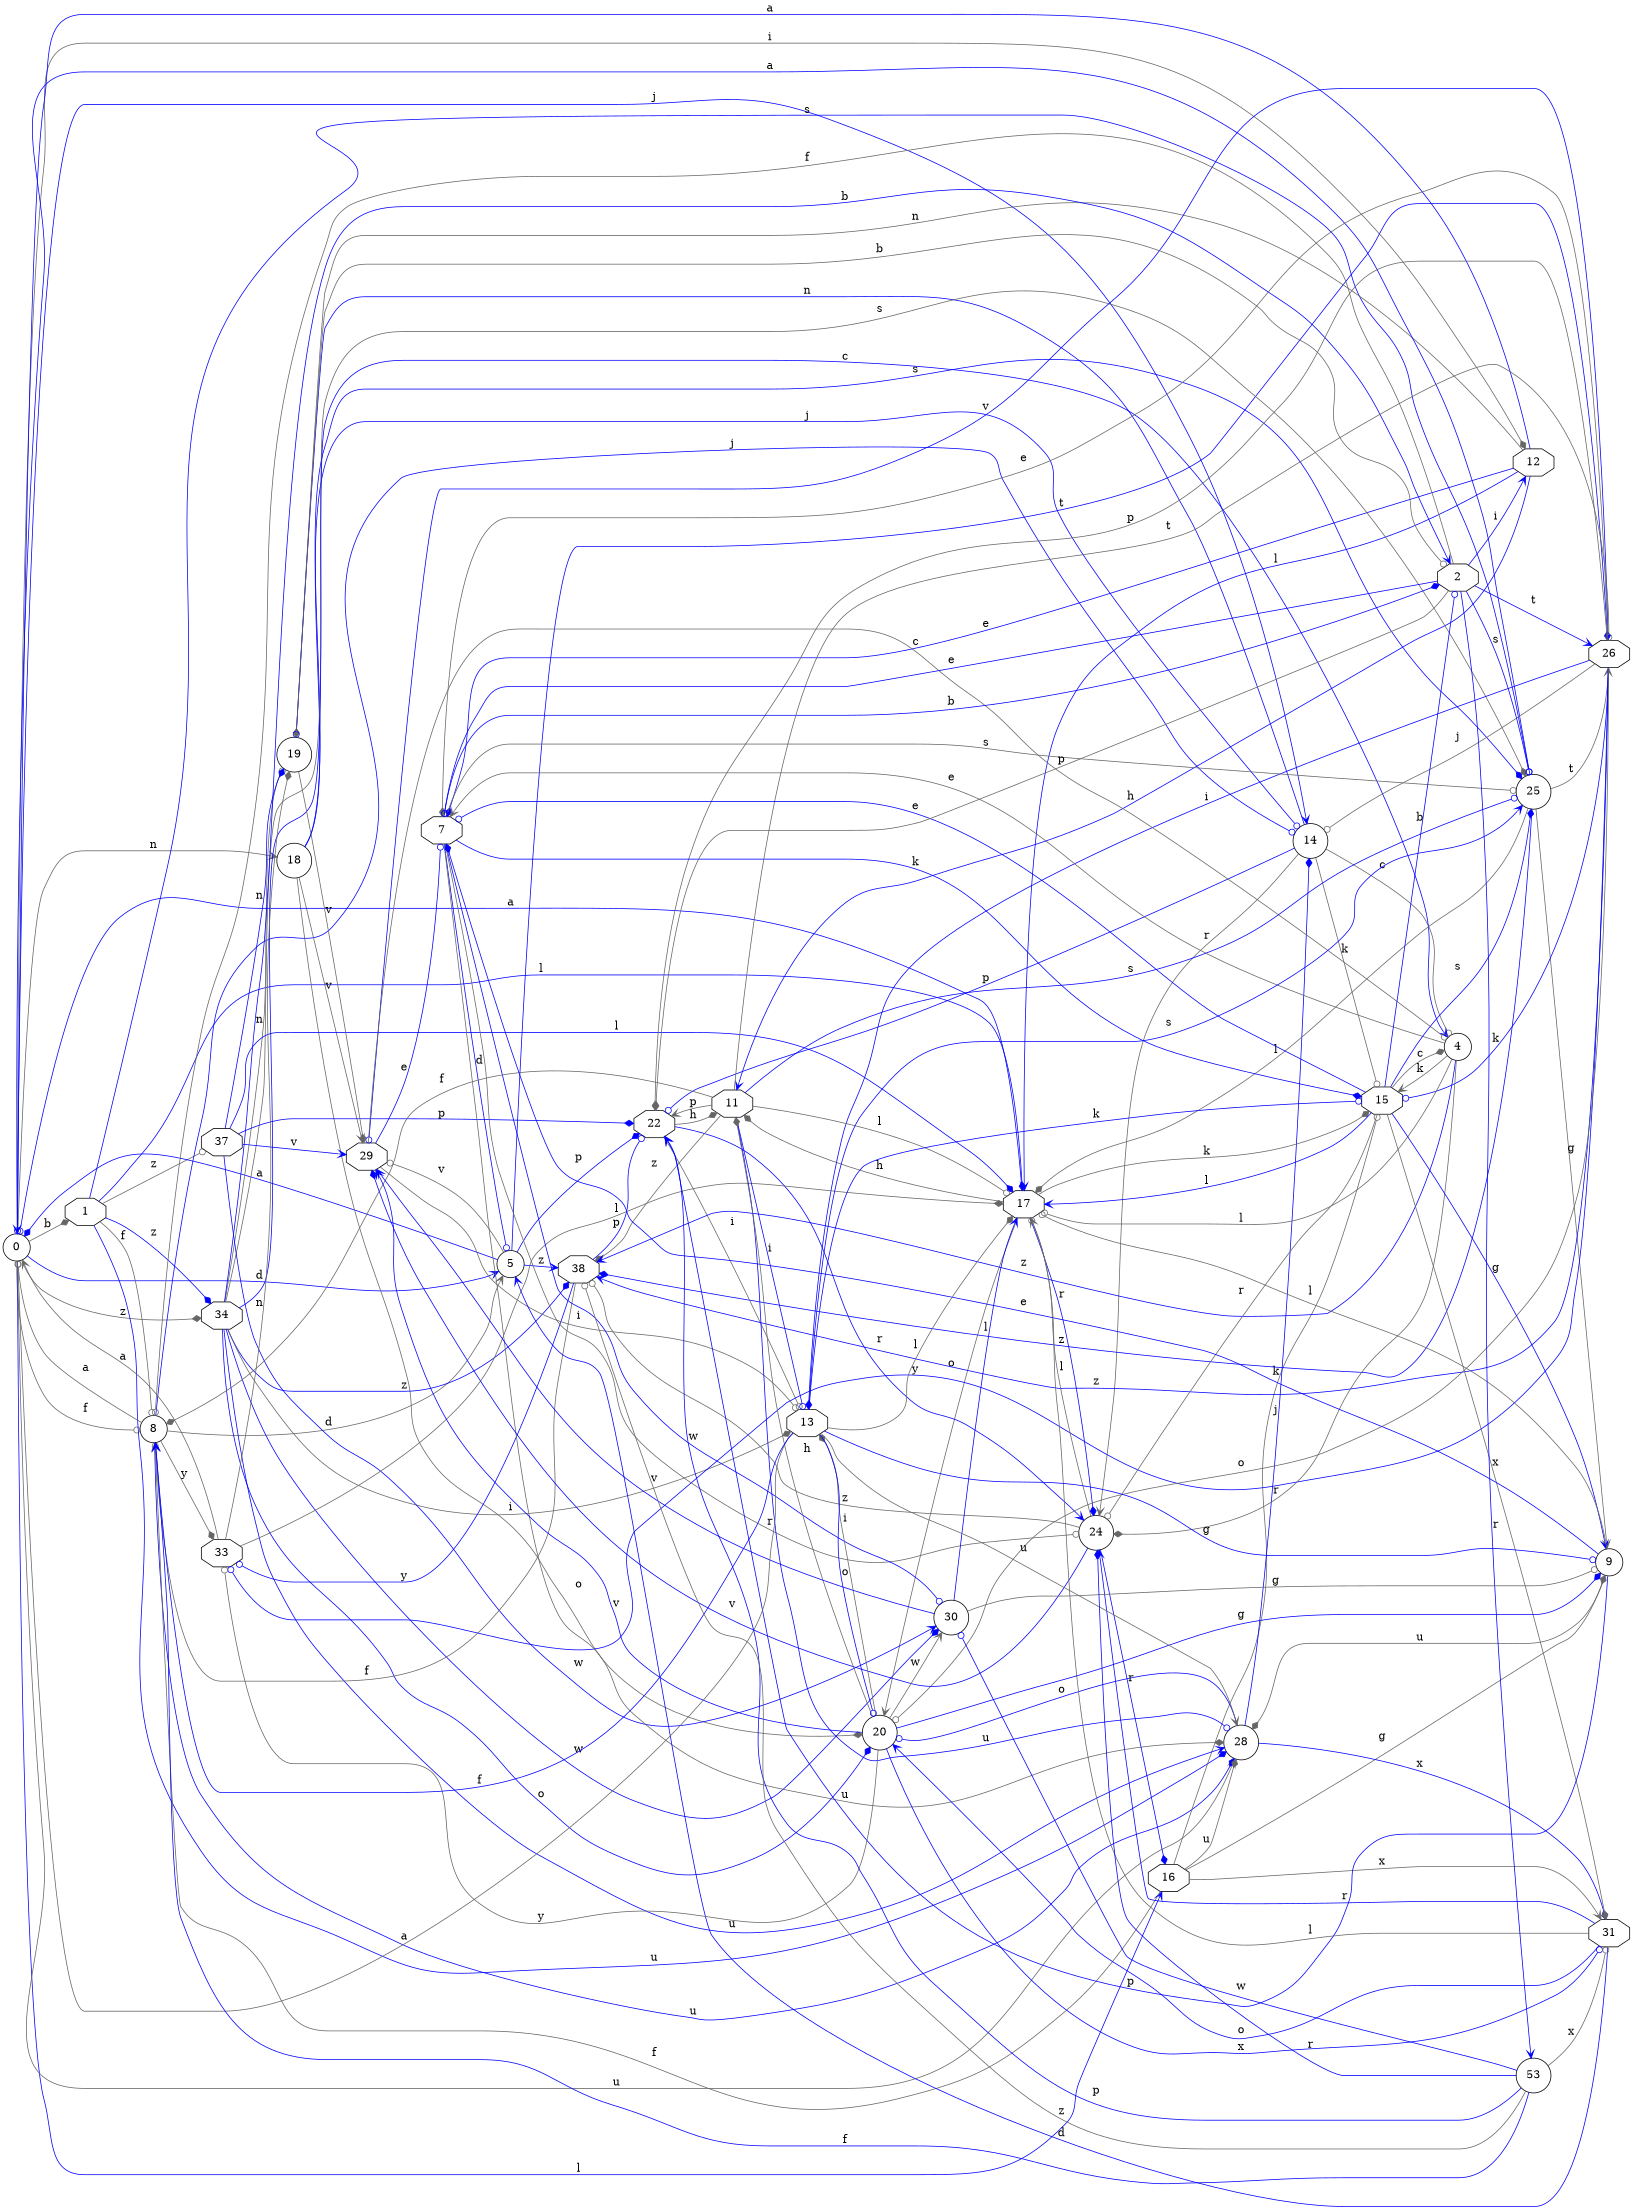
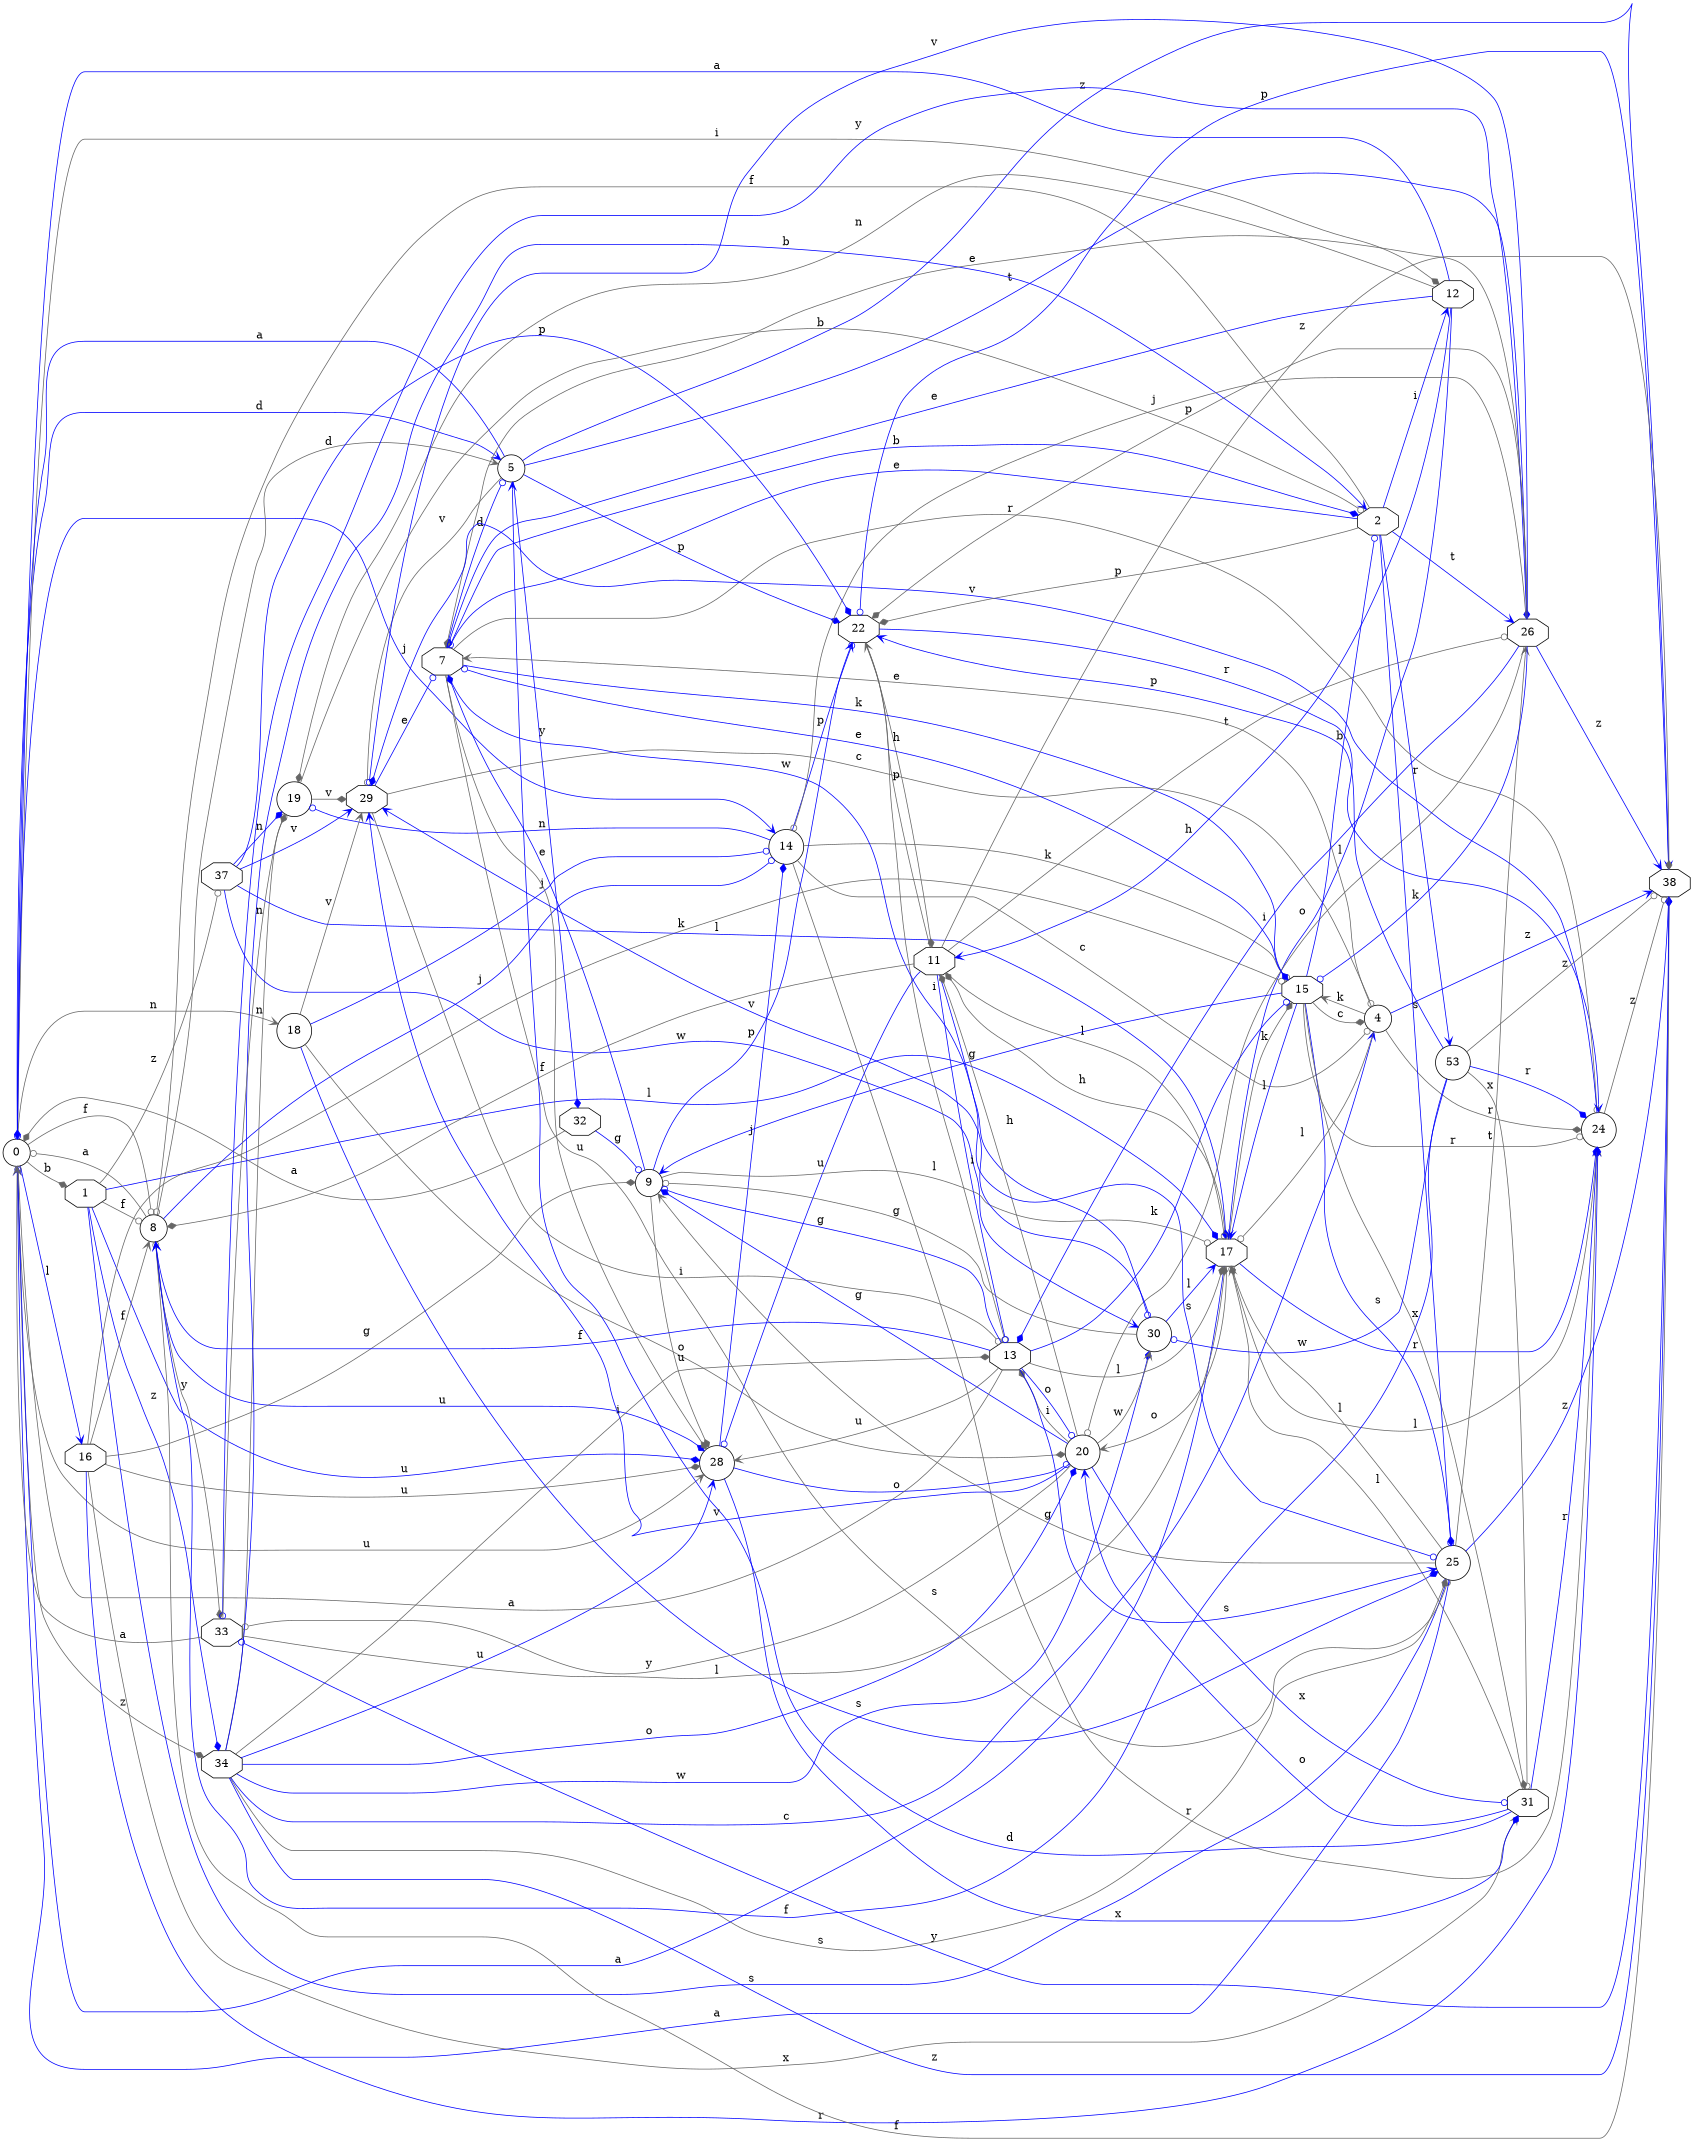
  strict digraph {
    rankdir=LR
    node [shape=octagon]
    edge [arrowhead=diamond color=blue]
    0 [shape=circle]
    1
    5 [shape=circle]
    8 [shape=circle]
    12
    14 [shape=circle]
    16
    18 [shape=circle]
    28 [shape=circle]
    34
    17
    25 [shape=circle]
    37
    22
    26
    38
    29
+   32
    33
    7
    11
    19 [shape=circle]
    4 [shape=circle]
    15
    24 [shape=circle]
    9 [shape=circle]
    31
    20 [shape=circle]
    2
    30 [shape=circle]
    13
    n32 [label=53 shape=circle]
    0 -> 1 [color=gray40 label=b]
    0 -> 5 [arrowhead=vee label=d]
    0 -> 8 [arrowhead=odot color=gray40 label=f]
    0 -> 12 [color=gray40 label=i]
    0 -> 14 [arrowhead=vee label=j]
    0 -> 16 [arrowhead=vee label=l]
    0 -> 18 [arrowhead=vee color=gray40 label=n]
    0 -> 28 [arrowhead=vee color=gray40 label=u]
    0 -> 34 [color=gray40 label=z]
    1 -> 8 [arrowhead=odot color=gray40 label=f]
    1 -> 28 [label=u]
    1 -> 34 [label=z]
    1 -> 17 [label=l]
    1 -> 25 [arrowhead=odot label=s]
    1 -> 37 [arrowhead=odot color=gray40 label=z]
    5 -> 0 [label=a]
    5 -> 22 [label=p]
    5 -> 26 [label=t]
    5 -> 38 [arrowhead=vee label=z]
    5 -> 29 [arrowhead=odot color=gray40 label=v]
+   5 -> 32 [label=y]
    8 -> 0 [arrowhead=odot color=gray40 label=a]
    8 -> 5 [arrowhead=vee color=gray40 label=d]
    8 -> 14 [arrowhead=odot label=j]
    8 -> 28 [label=u]
    8 -> 33 [color=gray40 label=y]
    12 -> 0 [arrowhead=odot label=a]
    12 -> 17 [arrowhead=vee label=l]
    12 -> 7 [label=e]
    12 -> 11 [arrowhead=vee label=h]
    12 -> 19 [color=gray40 label=n]
    14 -> 22 [arrowhead=odot label=p]
    14 -> 19 [arrowhead=odot label=n]
    14 -> 4 [arrowhead=odot color=gray40 label=c]
    14 -> 15 [arrowhead=odot color=gray40 label=k]
    14 -> 24 [arrowhead=vee color=gray40 label=r]
    16 -> 8 [arrowhead=vee color=gray40 label=f]
    16 -> 28 [color=gray40 label=u]
    16 -> 15 [arrowhead=odot color=gray40 label=k]
-   24 -> 16 [label=r]
+   16 -> 24 [label=r]
    16 -> 9 [color=gray40 label=g]
    16 -> 31 [arrowhead=vee color=gray40 label=x]
    18 -> 14 [arrowhead=odot label=j]
    18 -> 25 [label=s]
    18 -> 29 [arrowhead=vee color=gray40 label=v]
    18 -> 20 [color=gray40 label=o]
    28 -> 14 [label=j]
    28 -> 31 [label=x]
    28 -> 20 [arrowhead=odot label=o]
    34 -> 28 [arrowhead=vee label=u]
    34 -> 25 [color=gray40 label=s]
    34 -> 38 [label=z]
    34 -> 19 [arrowhead=odot color=gray40 label=n]
    34 -> 4 [arrowhead=vee label=c]
    34 -> 20 [label=o]
    34 -> 2 [arrowhead=vee label=b]
    34 -> 30 [label=w]
    34 -> 13 [color=gray40 label=i]
    17 -> 0 [arrowhead=odot label=a]
    17 -> 11 [color=gray40 label=h]
    17 -> 15 [color=gray40 label=k]
    17 -> 24 [label=r]
    17 -> 20 [arrowhead=vee color=gray40 label=o]
    25 -> 0 [arrowhead=vee label=a]
    25 -> 17 [color=gray40 label=l]
    25 -> 26 [arrowhead=vee color=gray40 label=t]
    25 -> 38 [label=z]
    25 -> 9 [arrowhead=vee color=gray40 label=g]
    37 -> 17 [label=l]
    37 -> 22 [label=p]
    37 -> 29 [arrowhead=vee label=v]
    37 -> 19 [label=n]
    37 -> 30 [arrowhead=vee label=w]
    22 -> 11 [color=gray40 label=h]
    22 -> 24 [arrowhead=vee label=r]
    22 -> 13 [arrowhead=odot color=gray40 label=i]
    26 -> 14 [arrowhead=odot color=gray40 label=j]
    26 -> 22 [color=gray40 label=p]
    26 -> 38 [arrowhead=vee label=z]
    26 -> 29 [arrowhead=odot label=v]
    26 -> 33 [arrowhead=odot label=y]
    26 -> 7 [color=gray40 label=e]
    26 -> 15 [arrowhead=odot label=k]
    26 -> 20 [arrowhead=odot color=gray40 label=o]
    26 -> 13 [label=i]
    38 -> 8 [arrowhead=odot color=gray40 label=f]
    38 -> 22 [arrowhead=odot label=p]
    38 -> 33 [arrowhead=odot label=y]
    29 -> 7 [arrowhead=odot label=e]
    29 -> 4 [arrowhead=odot color=gray40 label=c]
    29 -> 13 [arrowhead=odot color=gray40 label=i]
+   32 -> 0 [color=gray40 label=a]
+   32 -> 9 [arrowhead=odot label=g]
    33 -> 0 [arrowhead=vee color=gray40 label=a]
    33 -> 17 [color=gray40 label=l]
    33 -> 19 [color=gray40 label=n]
    7 -> 5 [arrowhead=odot label=d]
    7 -> 28 [color=gray40 label=u]
    7 -> 25 [arrowhead=odot color=gray40 label=s]
    7 -> 15 [label=k]
    7 -> 24 [arrowhead=odot color=gray40 label=r]
    7 -> 2 [label=b]
    7 -> 30 [arrowhead=odot label=w]
    11 -> 8 [color=gray40 label=f]
    11 -> 28 [arrowhead=odot label=u]
    11 -> 17 [arrowhead=odot color=gray40 label=l]
    11 -> 25 [arrowhead=odot label=s]
    11 -> 22 [arrowhead=vee color=gray40 label=p]
    11 -> 26 [arrowhead=odot color=gray40 label=t]
    11 -> 38 [color=gray40 label=z]
    11 -> 13 [arrowhead=odot label=i]
    19 -> 29 [color=gray40 label=v]
    19 -> 2 [arrowhead=odot color=gray40 label=b]
    4 -> 17 [arrowhead=odot color=gray40 label=l]
    4 -> 38 [arrowhead=vee label=z]
    4 -> 7 [arrowhead=vee color=gray40 label=e]
    4 -> 15 [arrowhead=vee color=gray40 label=k]
    4 -> 24 [color=gray40 label=r]
    15 -> 17 [arrowhead=vee label=l]
    15 -> 25 [label=s]
    15 -> 7 [arrowhead=odot label=e]
    15 -> 4 [color=gray40 label=c]
    15 -> 24 [arrowhead=odot color=gray40 label=r]
    15 -> 9 [arrowhead=vee label=g]
    15 -> 31 [color=gray40 label=x]
    15 -> 2 [arrowhead=odot label=b]
    24 -> 17 [arrowhead=odot color=gray40 label=l]
    24 -> 38 [arrowhead=odot color=gray40 label=z]
    24 -> 29 [label=v]
    9 -> 28 [color=gray40 label=u]
    9 -> 17 [arrowhead=odot color=gray40 label=l]
    9 -> 22 [arrowhead=vee label=p]
    9 -> 7 [label=e]
    31 -> 5 [arrowhead=vee label=d]
    31 -> 17 [arrowhead=vee color=gray40 label=l]
    31 -> 24 [arrowhead=vee label=r]
    31 -> 20 [arrowhead=vee label=o]
    20 -> 29 [arrowhead=vee label=v]
    20 -> 33 [arrowhead=odot color=gray40 label=y]
    20 -> 11 [color=gray40 label=h]
    20 -> 9 [label=g]
    20 -> 31 [arrowhead=odot label=x]
    20 -> 30 [arrowhead=vee color=gray40 label=w]
    20 -> 13 [color=gray40 label=i]
    2 -> 8 [arrowhead=odot color=gray40 label=f]
    2 -> 12 [arrowhead=vee label=i]
    2 -> 25 [arrowhead=odot label=s]
    2 -> 22 [color=gray40 label=p]
    2 -> 26 [arrowhead=vee label=t]
    2 -> 7 [arrowhead=odot label=e]
    2 -> n32 [arrowhead=vee label=r]
    30 -> 17 [arrowhead=vee label=l]
    30 -> 29 [arrowhead=vee label=v]
    30 -> 9 [arrowhead=odot color=gray40 label=g]
    13 -> 0 [arrowhead=odot color=gray40 label=a]
    13 -> 8 [arrowhead=vee label=f]
    13 -> 28 [arrowhead=vee color=gray40 label=u]
    13 -> 17 [color=gray40 label=l]
    13 -> 25 [arrowhead=vee label=s]
    13 -> 15 [arrowhead=odot label=k]
    13 -> 9 [arrowhead=odot label=g]
    13 -> 20 [arrowhead=odot label=o]
    n32 -> 8 [arrowhead=vee label=f]
    n32 -> 22 [arrowhead=vee label=p]
    n32 -> 38 [arrowhead=odot color=gray40 label=z]
    n32 -> 24 [label=r]
    n32 -> 31 [arrowhead=odot color=gray40 label=x]
    n32 -> 30 [arrowhead=odot label=w]
  }
